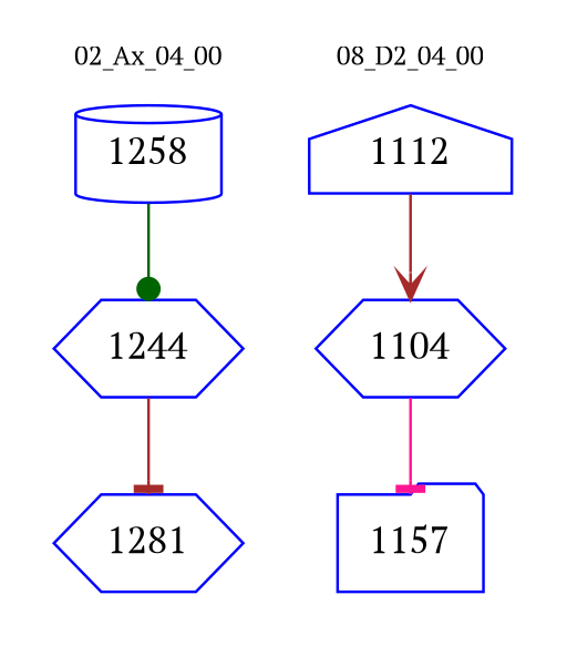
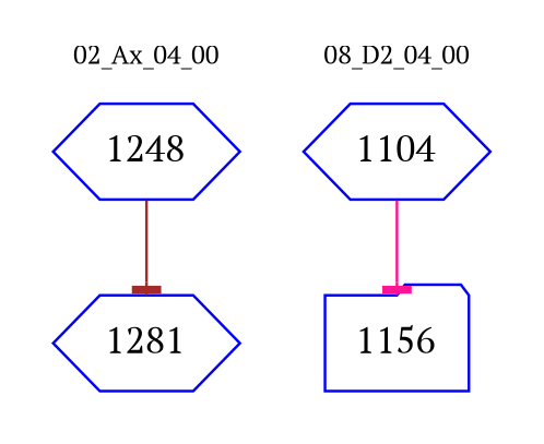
  digraph {
    fontname="PT Serif"
    node [color=blue fontname="PT Serif" shape=hexagon]
    edge [arrowhead=tee color=brown fontname="PT Serif"]
-   n1 [label=1258 shape=cylinder]
-   n2 [label=1244]
+   n2 [label=1248]
    n3 [label=1281]
-   n4 [label=1112 shape=house]
    n5 [label=1104]
-   n6 [label=1157 shape=folder]
+   n6 [label=1156 shape=folder]
    subgraph cluster_1 {
      color=white
      fontsize=10
      label="02_Ax_04_00"
-     n1
      n2
      n3
    }
    subgraph cluster_2 {
      color=white
      fontsize=10
      label="08_D2_04_00"
-     n4
      n5
      n6
    }
-   n1 -> n2 [arrowhead=dot color=darkgreen]
    n2 -> n3
-   n4 -> n5 [arrowhead=vee]
    n5 -> n6 [color=deeppink]
  }
